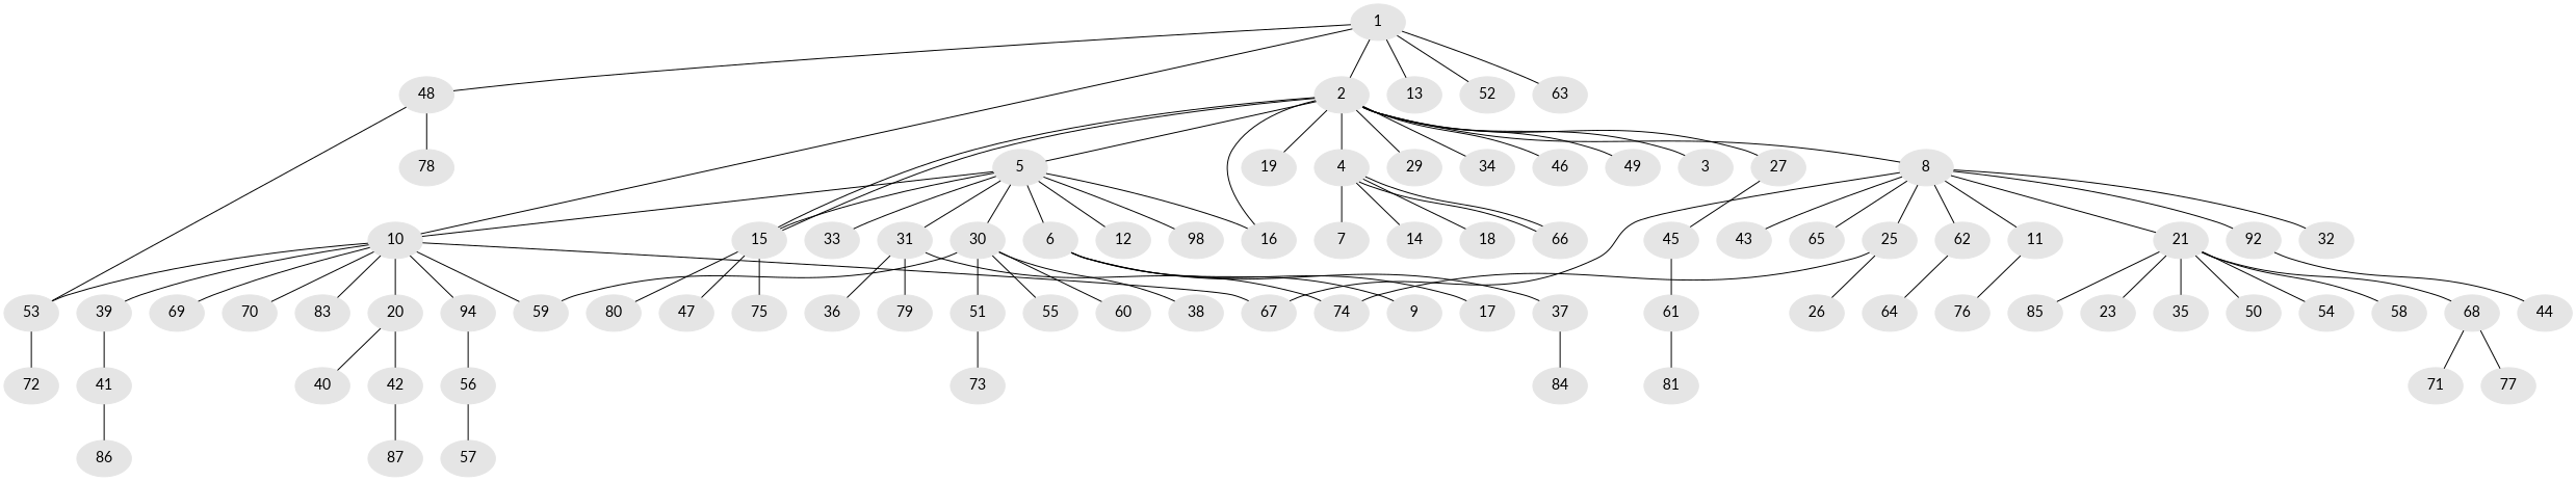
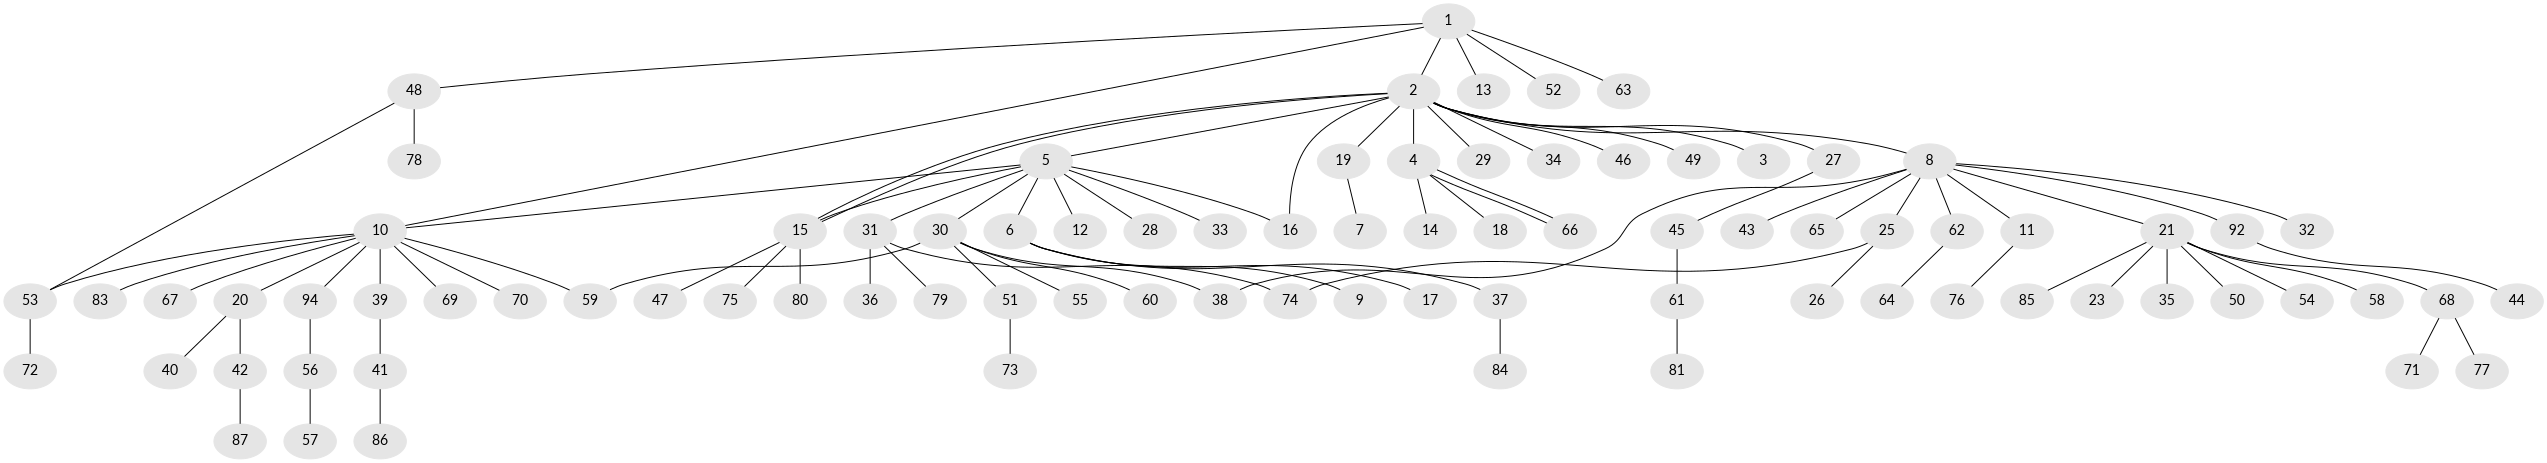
  graph {
    fontname=Lato
    node [color=gray90 fontname=Lato style=filled]
    edge [fontname=Lato]
    1
    2
    10
    13
    48
    52
    63
    3
    4
    5
    8
    15
    16
    19
    27
    29
    34
    46
    49
    67
    20
    n22 [label=94]
    39
    53
    59
    69
    70
    83
    78
    7
    14
    18
    66
    6
    12
-   28 [label=98]
+   28
    30
    31
    33
    11
    21
    n42 [label=92]
    25
    32
    43
    62
    65
    47
    75
    80
    45
    9
    17
    37
    38
    51
    55
    60
    74
    36
    79
    84
    76
    23
    35
    50
    54
    58
    68
    85
    44
    26
    64
    40
    42
    56
    41
    72
    87
    71
    77
    57
    61
    73
    86
    81
    1 -- 2
    1 -- 10
    1 -- 13
    1 -- 48
    1 -- 52
    1 -- 63
    2 -- 3
    2 -- 4
    2 -- 5
    2 -- 8
    2 -- 15
    2 -- 15
    2 -- 16
    2 -- 19
    2 -- 27
    2 -- 29
    2 -- 34
    2 -- 46
    2 -- 49
    10 -- 67
    10 -- 20
    10 -- n22
    10 -- 39
    10 -- 53
    10 -- 59
    10 -- 69
    10 -- 70
    10 -- 83
    48 -- 53
    48 -- 78
-   4 -- 7
+   19 -- 7
    4 -- 14
    4 -- 18
    4 -- 66
    4 -- 66
    5 -- 10
    5 -- 15
    5 -- 16
    5 -- 6
    5 -- 12
    5 -- 28
    5 -- 30
    5 -- 31
    5 -- 33
-   8 -- 67
+   8 -- 38
    8 -- 11
    8 -- 21
    8 -- n42
    8 -- 25
    8 -- 32
    8 -- 43
    8 -- 62
    8 -- 65
    15 -- 47
    15 -- 75
    15 -- 80
    27 -- 45
    20 -- 40
    20 -- 42
    n22 -- 56
    39 -- 41
    53 -- 72
    6 -- 9
    6 -- 17
    6 -- 37
    30 -- 59
    30 -- 38
    30 -- 51
    30 -- 55
    30 -- 60
    31 -- 74
    31 -- 36
    31 -- 79
    11 -- 76
    21 -- 23
    21 -- 35
    21 -- 50
    21 -- 54
    21 -- 58
    21 -- 68
    21 -- 85
    n42 -- 44
    25 -- 74
    25 -- 26
    62 -- 64
    45 -- 61
    37 -- 84
    51 -- 73
    68 -- 71
    68 -- 77
    42 -- 87
    56 -- 57
    41 -- 86
    61 -- 81
  }
